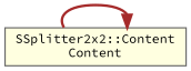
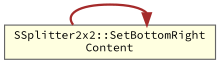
  digraph {
    rankdir=RL
    fontname="Source Code Pro"
-   n1 [color=gray40 fillcolor=lightyellow fontcolor=black fontname="Source Code Pro" fontsize=10 height=0.2 label="SSplitter2x2::Content\lContent" shape=box style=filled width=0.4]
+   n1 [color=gray40 fillcolor=lightyellow fontcolor=black fontname="Source Code Pro" fontsize=10 height=0.2 label="SSplitter2x2::SetBottomRight\lContent" shape=box style=filled width=0.4]
    n1 -> n1 [color=brown dir=back fontname="Source Code Pro" fontsize=10 labelfontname=Helvetica labelfontsize=10 style=bold]
  }
